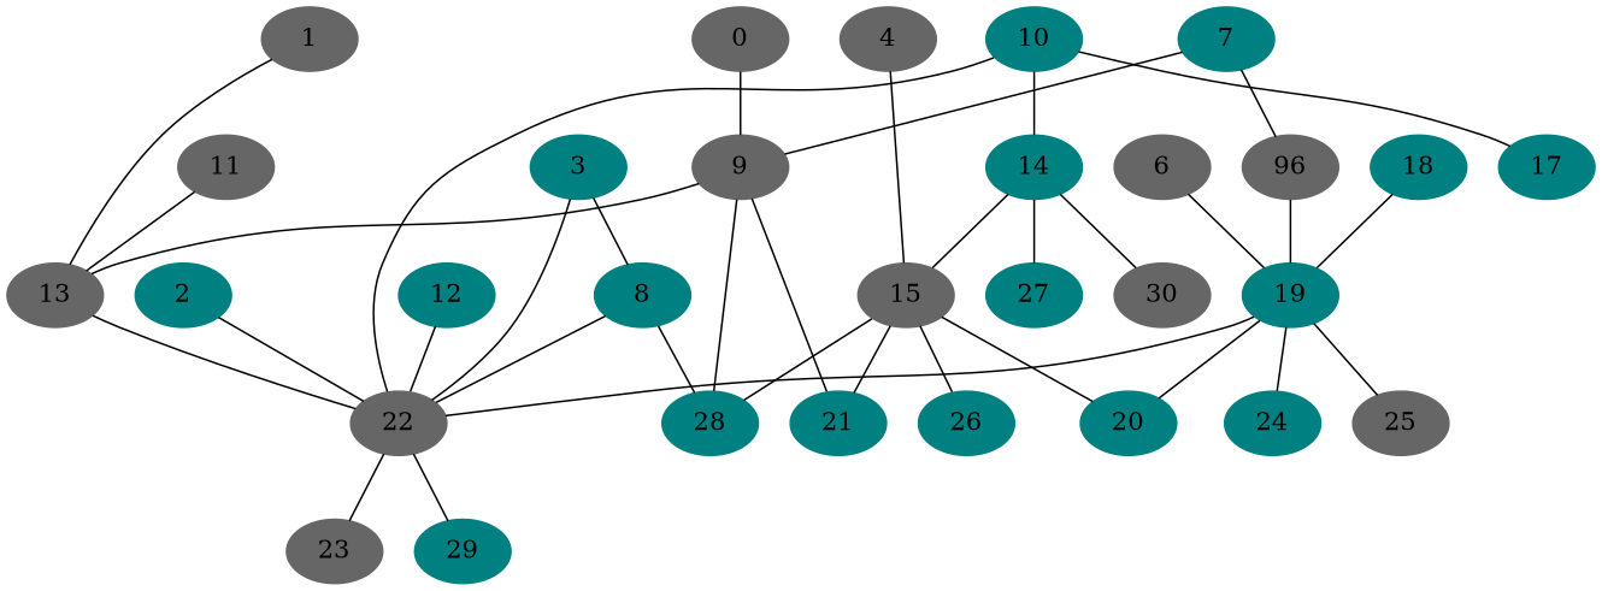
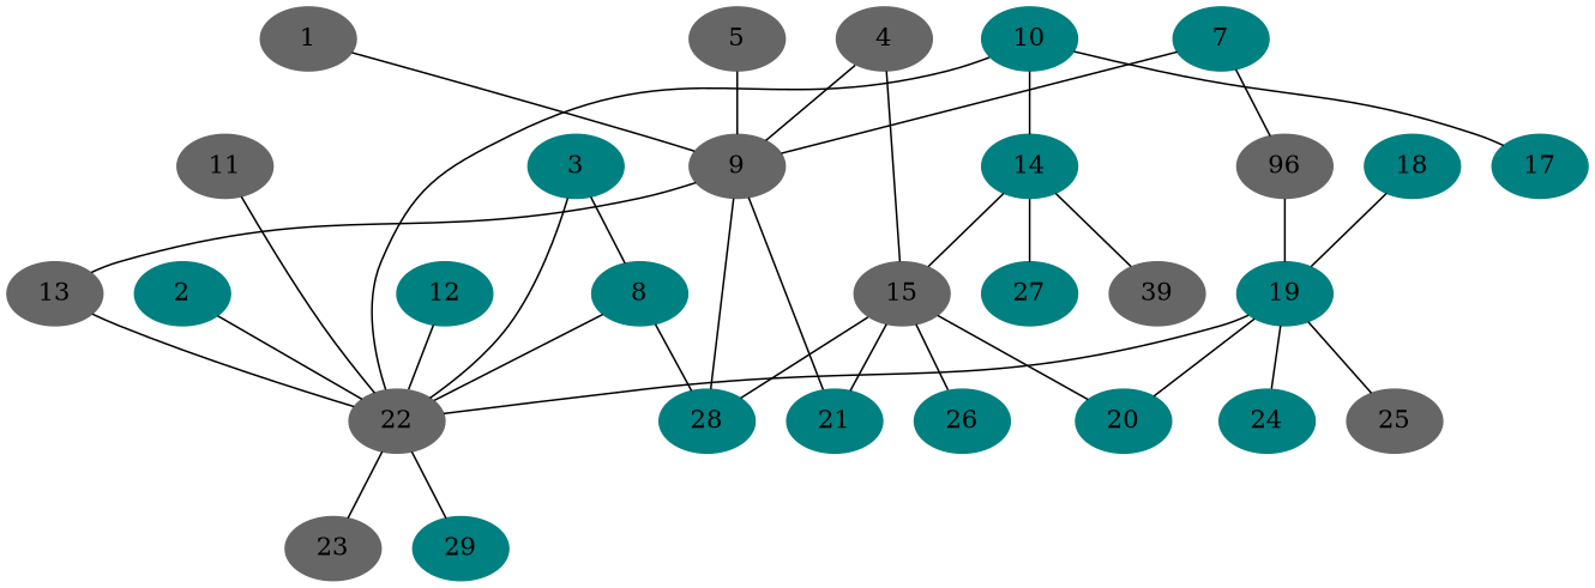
  graph {
    node [color=teal style=filled]
    edge [weight=1.0]
    1 [color=gray40]
    9 [color=gray40]
    28
    21
    13 [color=gray40]
    22 [color=gray40]
    2
    23 [color=gray40]
    29
    3
    8
    4 [color=gray40]
    15 [color=gray40]
-   5 [color=gray40 label=0]
-   6 [color=gray40]
+   5 [color=gray40]
    19
    20
    24
    25 [color=gray40]
    7
    n21 [color=gray40 label=96]
    10
    14
    17
    27
-   30 [color=gray40]
+   30 [color=gray40 label=39]
    11 [color=gray40]
    26
    12
    18
-   1 -- 13
+   1 -- 9
    9 -- 28
    9 -- 21
    9 -- 13 [weight=2.0]
    13 -- 22
    22 -- 23
    22 -- 29
    2 -- 22
    3 -- 22
    3 -- 8
    8 -- 28
    8 -- 22
+   4 -- 9
    4 -- 15
    15 -- 28
    15 -- 21
    15 -- 20
    15 -- 26
    5 -- 9
-   6 -- 19
    19 -- 22
    19 -- 20
    19 -- 24
    19 -- 25
    7 -- 9
    7 -- n21
    n21 -- 19 [weight=2.0]
    10 -- 22
    10 -- 14
    10 -- 17
    14 -- 15
    14 -- 27
    14 -- 30
-   11 -- 13
+   11 -- 22
    12 -- 22
    18 -- 19
  }
